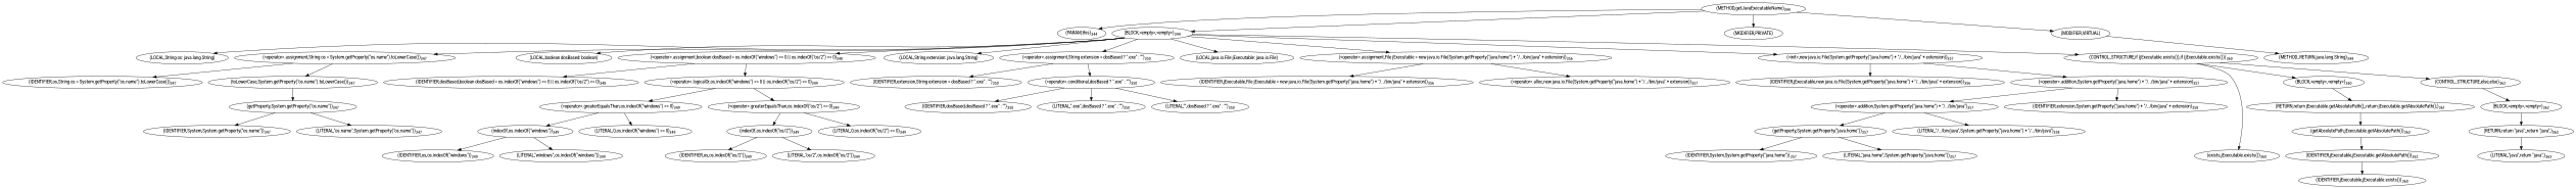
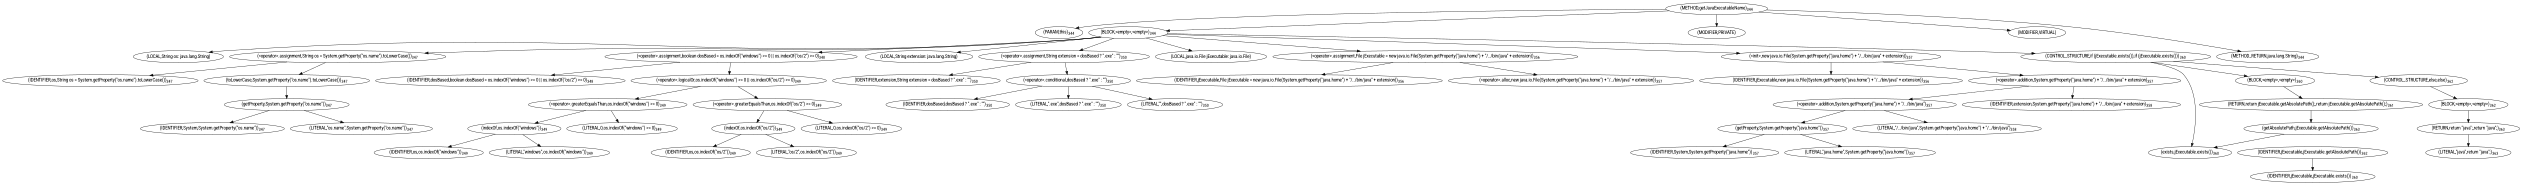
  digraph {
    fontname="Roboto Condensed"
    node [fontname="Roboto Condensed"]
    edge [fontname="Roboto Condensed"]
    n1 [label=<(METHOD,getJavaExecutableName)<SUB>344</SUB>>]
    n2 [label=<(PARAM,this)<SUB>344</SUB>>]
    n3 [label=<(BLOCK,&lt;empty&gt;,&lt;empty&gt;)<SUB>344</SUB>>]
    n4 [label=<(MODIFIER,PRIVATE)>]
    n5 [label=<(MODIFIER,VIRTUAL)>]
    n6 [label=<(METHOD_RETURN,java.lang.String)<SUB>344</SUB>>]
    n7 [label=<(LOCAL,String os: java.lang.String)>]
    n8 [label=<(&lt;operator&gt;.assignment,String os = System.getProperty(&quot;os.name&quot;).toLowerCase())<SUB>347</SUB>>]
-   n9 [label=<(LOCAL,boolean dosBased: boolean)>]
    n10 [label=<(&lt;operator&gt;.assignment,boolean dosBased = os.indexOf(&quot;windows&quot;) &gt;= 0 || os.indexOf(&quot;os/2&quot;) &gt;= 0)<SUB>348</SUB>>]
    n11 [label=<(LOCAL,String extension: java.lang.String)>]
    n12 [label=<(&lt;operator&gt;.assignment,String extension = dosBased ? &quot;.exe&quot; : &quot;&quot;)<SUB>350</SUB>>]
    n13 [label=<(LOCAL,java.io.File jExecutable: java.io.File)>]
    n14 [label=<(&lt;operator&gt;.assignment,File jExecutable = new java.io.File(System.getProperty(&quot;java.home&quot;) + &quot;/../bin/java&quot; + extension))<SUB>356</SUB>>]
    n15 [label=<(&lt;init&gt;,new java.io.File(System.getProperty(&quot;java.home&quot;) + &quot;/../bin/java&quot; + extension))<SUB>357</SUB>>]
    n16 [label=<(CONTROL_STRUCTURE,if (jExecutable.exists()),if (jExecutable.exists()))<SUB>360</SUB>>]
    n17 [label=<(IDENTIFIER,os,String os = System.getProperty(&quot;os.name&quot;).toLowerCase())<SUB>347</SUB>>]
    n18 [label=<(toLowerCase,System.getProperty(&quot;os.name&quot;).toLowerCase())<SUB>347</SUB>>]
    n19 [label=<(IDENTIFIER,dosBased,boolean dosBased = os.indexOf(&quot;windows&quot;) &gt;= 0 || os.indexOf(&quot;os/2&quot;) &gt;= 0)<SUB>348</SUB>>]
    n20 [label=<(&lt;operator&gt;.logicalOr,os.indexOf(&quot;windows&quot;) &gt;= 0 || os.indexOf(&quot;os/2&quot;) &gt;= 0)<SUB>349</SUB>>]
    n21 [label=<(IDENTIFIER,extension,String extension = dosBased ? &quot;.exe&quot; : &quot;&quot;)<SUB>350</SUB>>]
    n22 [label=<(&lt;operator&gt;.conditional,dosBased ? &quot;.exe&quot; : &quot;&quot;)<SUB>350</SUB>>]
    n23 [label=<(IDENTIFIER,jExecutable,File jExecutable = new java.io.File(System.getProperty(&quot;java.home&quot;) + &quot;/../bin/java&quot; + extension))<SUB>356</SUB>>]
    n24 [label=<(&lt;operator&gt;.alloc,new java.io.File(System.getProperty(&quot;java.home&quot;) + &quot;/../bin/java&quot; + extension))<SUB>357</SUB>>]
    n25 [label=<(IDENTIFIER,jExecutable,new java.io.File(System.getProperty(&quot;java.home&quot;) + &quot;/../bin/java&quot; + extension))<SUB>356</SUB>>]
    n26 [label=<(&lt;operator&gt;.addition,System.getProperty(&quot;java.home&quot;) + &quot;/../bin/java&quot; + extension)<SUB>357</SUB>>]
    n27 [label=<(exists,jExecutable.exists())<SUB>360</SUB>>]
    n28 [label=<(BLOCK,&lt;empty&gt;,&lt;empty&gt;)<SUB>360</SUB>>]
    n29 [label=<(CONTROL_STRUCTURE,else,else)<SUB>362</SUB>>]
    n30 [label=<(getProperty,System.getProperty(&quot;os.name&quot;))<SUB>347</SUB>>]
    n31 [label=<(IDENTIFIER,System,System.getProperty(&quot;os.name&quot;))<SUB>347</SUB>>]
    n32 [label=<(LITERAL,&quot;os.name&quot;,System.getProperty(&quot;os.name&quot;))<SUB>347</SUB>>]
    n33 [label=<(&lt;operator&gt;.greaterEqualsThan,os.indexOf(&quot;windows&quot;) &gt;= 0)<SUB>349</SUB>>]
    n34 [label=<(&lt;operator&gt;.greaterEqualsThan,os.indexOf(&quot;os/2&quot;) &gt;= 0)<SUB>349</SUB>>]
    n35 [label=<(indexOf,os.indexOf(&quot;windows&quot;))<SUB>349</SUB>>]
    n36 [label=<(LITERAL,0,os.indexOf(&quot;windows&quot;) &gt;= 0)<SUB>349</SUB>>]
    n37 [label=<(indexOf,os.indexOf(&quot;os/2&quot;))<SUB>349</SUB>>]
    n38 [label=<(LITERAL,0,os.indexOf(&quot;os/2&quot;) &gt;= 0)<SUB>349</SUB>>]
    n39 [label=<(IDENTIFIER,os,os.indexOf(&quot;windows&quot;))<SUB>349</SUB>>]
    n40 [label=<(LITERAL,&quot;windows&quot;,os.indexOf(&quot;windows&quot;))<SUB>349</SUB>>]
    n41 [label=<(IDENTIFIER,os,os.indexOf(&quot;os/2&quot;))<SUB>349</SUB>>]
    n42 [label=<(LITERAL,&quot;os/2&quot;,os.indexOf(&quot;os/2&quot;))<SUB>349</SUB>>]
    n43 [label=<(IDENTIFIER,dosBased,dosBased ? &quot;.exe&quot; : &quot;&quot;)<SUB>350</SUB>>]
    n44 [label=<(LITERAL,&quot;.exe&quot;,dosBased ? &quot;.exe&quot; : &quot;&quot;)<SUB>350</SUB>>]
    n45 [label=<(LITERAL,&quot;&quot;,dosBased ? &quot;.exe&quot; : &quot;&quot;)<SUB>350</SUB>>]
    n46 [label=<(&lt;operator&gt;.addition,System.getProperty(&quot;java.home&quot;) + &quot;/../bin/java&quot;)<SUB>357</SUB>>]
    n47 [label=<(IDENTIFIER,extension,System.getProperty(&quot;java.home&quot;) + &quot;/../bin/java&quot; + extension)<SUB>358</SUB>>]
    n48 [label=<(getProperty,System.getProperty(&quot;java.home&quot;))<SUB>357</SUB>>]
    n49 [label=<(LITERAL,&quot;/../bin/java&quot;,System.getProperty(&quot;java.home&quot;) + &quot;/../bin/java&quot;)<SUB>358</SUB>>]
    n50 [label=<(IDENTIFIER,System,System.getProperty(&quot;java.home&quot;))<SUB>357</SUB>>]
    n51 [label=<(LITERAL,&quot;java.home&quot;,System.getProperty(&quot;java.home&quot;))<SUB>357</SUB>>]
    n52 [label=<(RETURN,return jExecutable.getAbsolutePath();,return jExecutable.getAbsolutePath();)<SUB>361</SUB>>]
    n53 [label=<(BLOCK,&lt;empty&gt;,&lt;empty&gt;)<SUB>362</SUB>>]
    n54 [label=<(IDENTIFIER,jExecutable,jExecutable.exists())<SUB>360</SUB>>]
    n55 [label=<(getAbsolutePath,jExecutable.getAbsolutePath())<SUB>363</SUB>>]
    n56 [label=<(IDENTIFIER,jExecutable,jExecutable.getAbsolutePath())<SUB>362</SUB>>]
    n57 [label=<(RETURN,return &quot;java&quot;;,return &quot;java&quot;;)<SUB>363</SUB>>]
    n58 [label=<(LITERAL,&quot;java&quot;,return &quot;java&quot;;)<SUB>363</SUB>>]
    n1 -> n2
    n1 -> n3
    n1 -> n4
    n1 -> n5
-   n5 -> n6
+   n1 -> n6
    n3 -> n7
    n3 -> n8
-   n3 -> n9
    n3 -> n10
    n3 -> n11
    n3 -> n12
    n3 -> n13
    n3 -> n14
    n3 -> n15
    n3 -> n16
    n8 -> n17
    n8 -> n18
    n10 -> n19
    n10 -> n20
    n12 -> n21
    n12 -> n22
    n14 -> n23
    n14 -> n24
    n15 -> n25
    n15 -> n26
    n16 -> n27
    n16 -> n28
    n16 -> n29
    n18 -> n30
    n20 -> n33
    n20 -> n34
    n22 -> n43
    n22 -> n44
    n22 -> n45
    n26 -> n46
    n26 -> n47
    n28 -> n52
    n29 -> n53
    n30 -> n31
    n30 -> n32
    n33 -> n35
    n33 -> n36
    n34 -> n37
    n34 -> n38
    n35 -> n39
    n35 -> n40
    n37 -> n41
    n37 -> n42
    n46 -> n48
    n46 -> n49
    n48 -> n50
    n48 -> n51
    n52 -> n55
    n53 -> n57
-   n55 -> n56
+   n55 -> n27
    n56 -> n54
    n57 -> n58
  }
